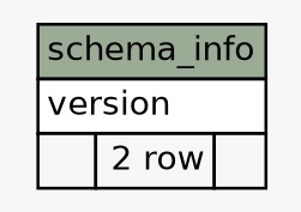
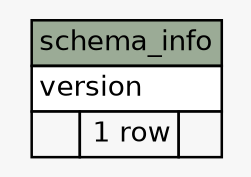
  digraph {
    bgcolor="#f7f7f7"
    rankdir=TB
-   n1 [fontname=Helvetica fontsize=11 label=<     <TABLE BORDER="0" CELLBORDER="1" CELLSPACING="0" BGCOLOR="#ffffff">       <TR><TD PORT="schema_info.heading" COLSPAN="3" BGCOLOR="#9bab96" ALIGN="CENTER">schema_info</TD></TR>       <TR><TD PORT="version" COLSPAN="3" ALIGN="LEFT">version</TD></TR>       <TR><TD ALIGN="LEFT" BGCOLOR="#f7f7f7">  </TD><TD ALIGN="RIGHT" BGCOLOR="#f7f7f7">2 row</TD><TD ALIGN="RIGHT" BGCOLOR="#f7f7f7">  </TD></TR>     </TABLE>> shape=plaintext]
+   n1 [fontname=Helvetica fontsize=11 label=<     <TABLE BORDER="0" CELLBORDER="1" CELLSPACING="0" BGCOLOR="#ffffff">       <TR><TD PORT="schema_info.heading" COLSPAN="3" BGCOLOR="#9bab96" ALIGN="CENTER">schema_info</TD></TR>       <TR><TD PORT="version" COLSPAN="3" ALIGN="LEFT">version</TD></TR>       <TR><TD ALIGN="LEFT" BGCOLOR="#f7f7f7">  </TD><TD ALIGN="RIGHT" BGCOLOR="#f7f7f7">1 row</TD><TD ALIGN="RIGHT" BGCOLOR="#f7f7f7">  </TD></TR>     </TABLE>> shape=plaintext]
  }
